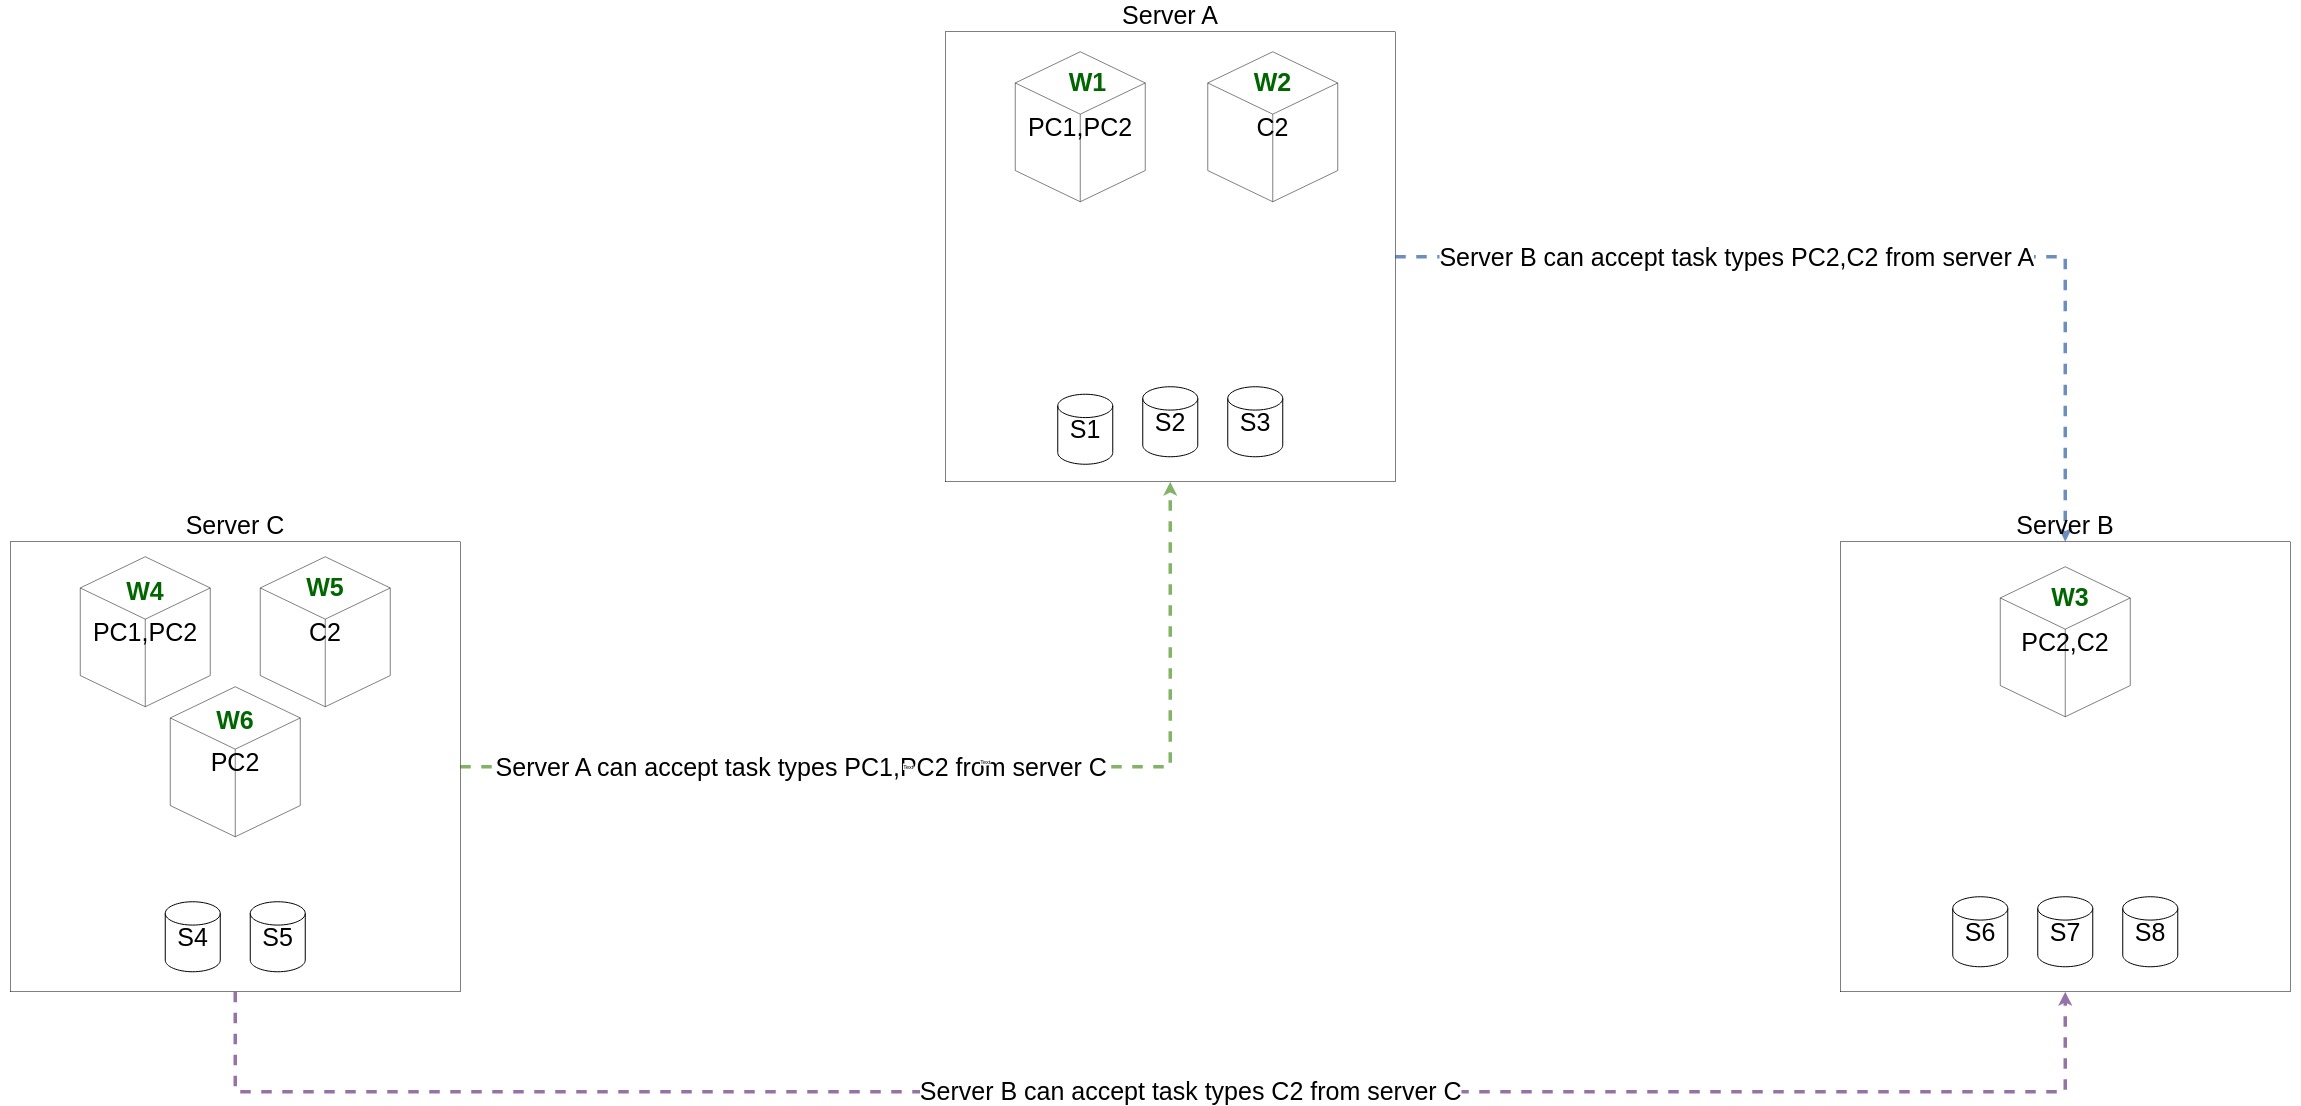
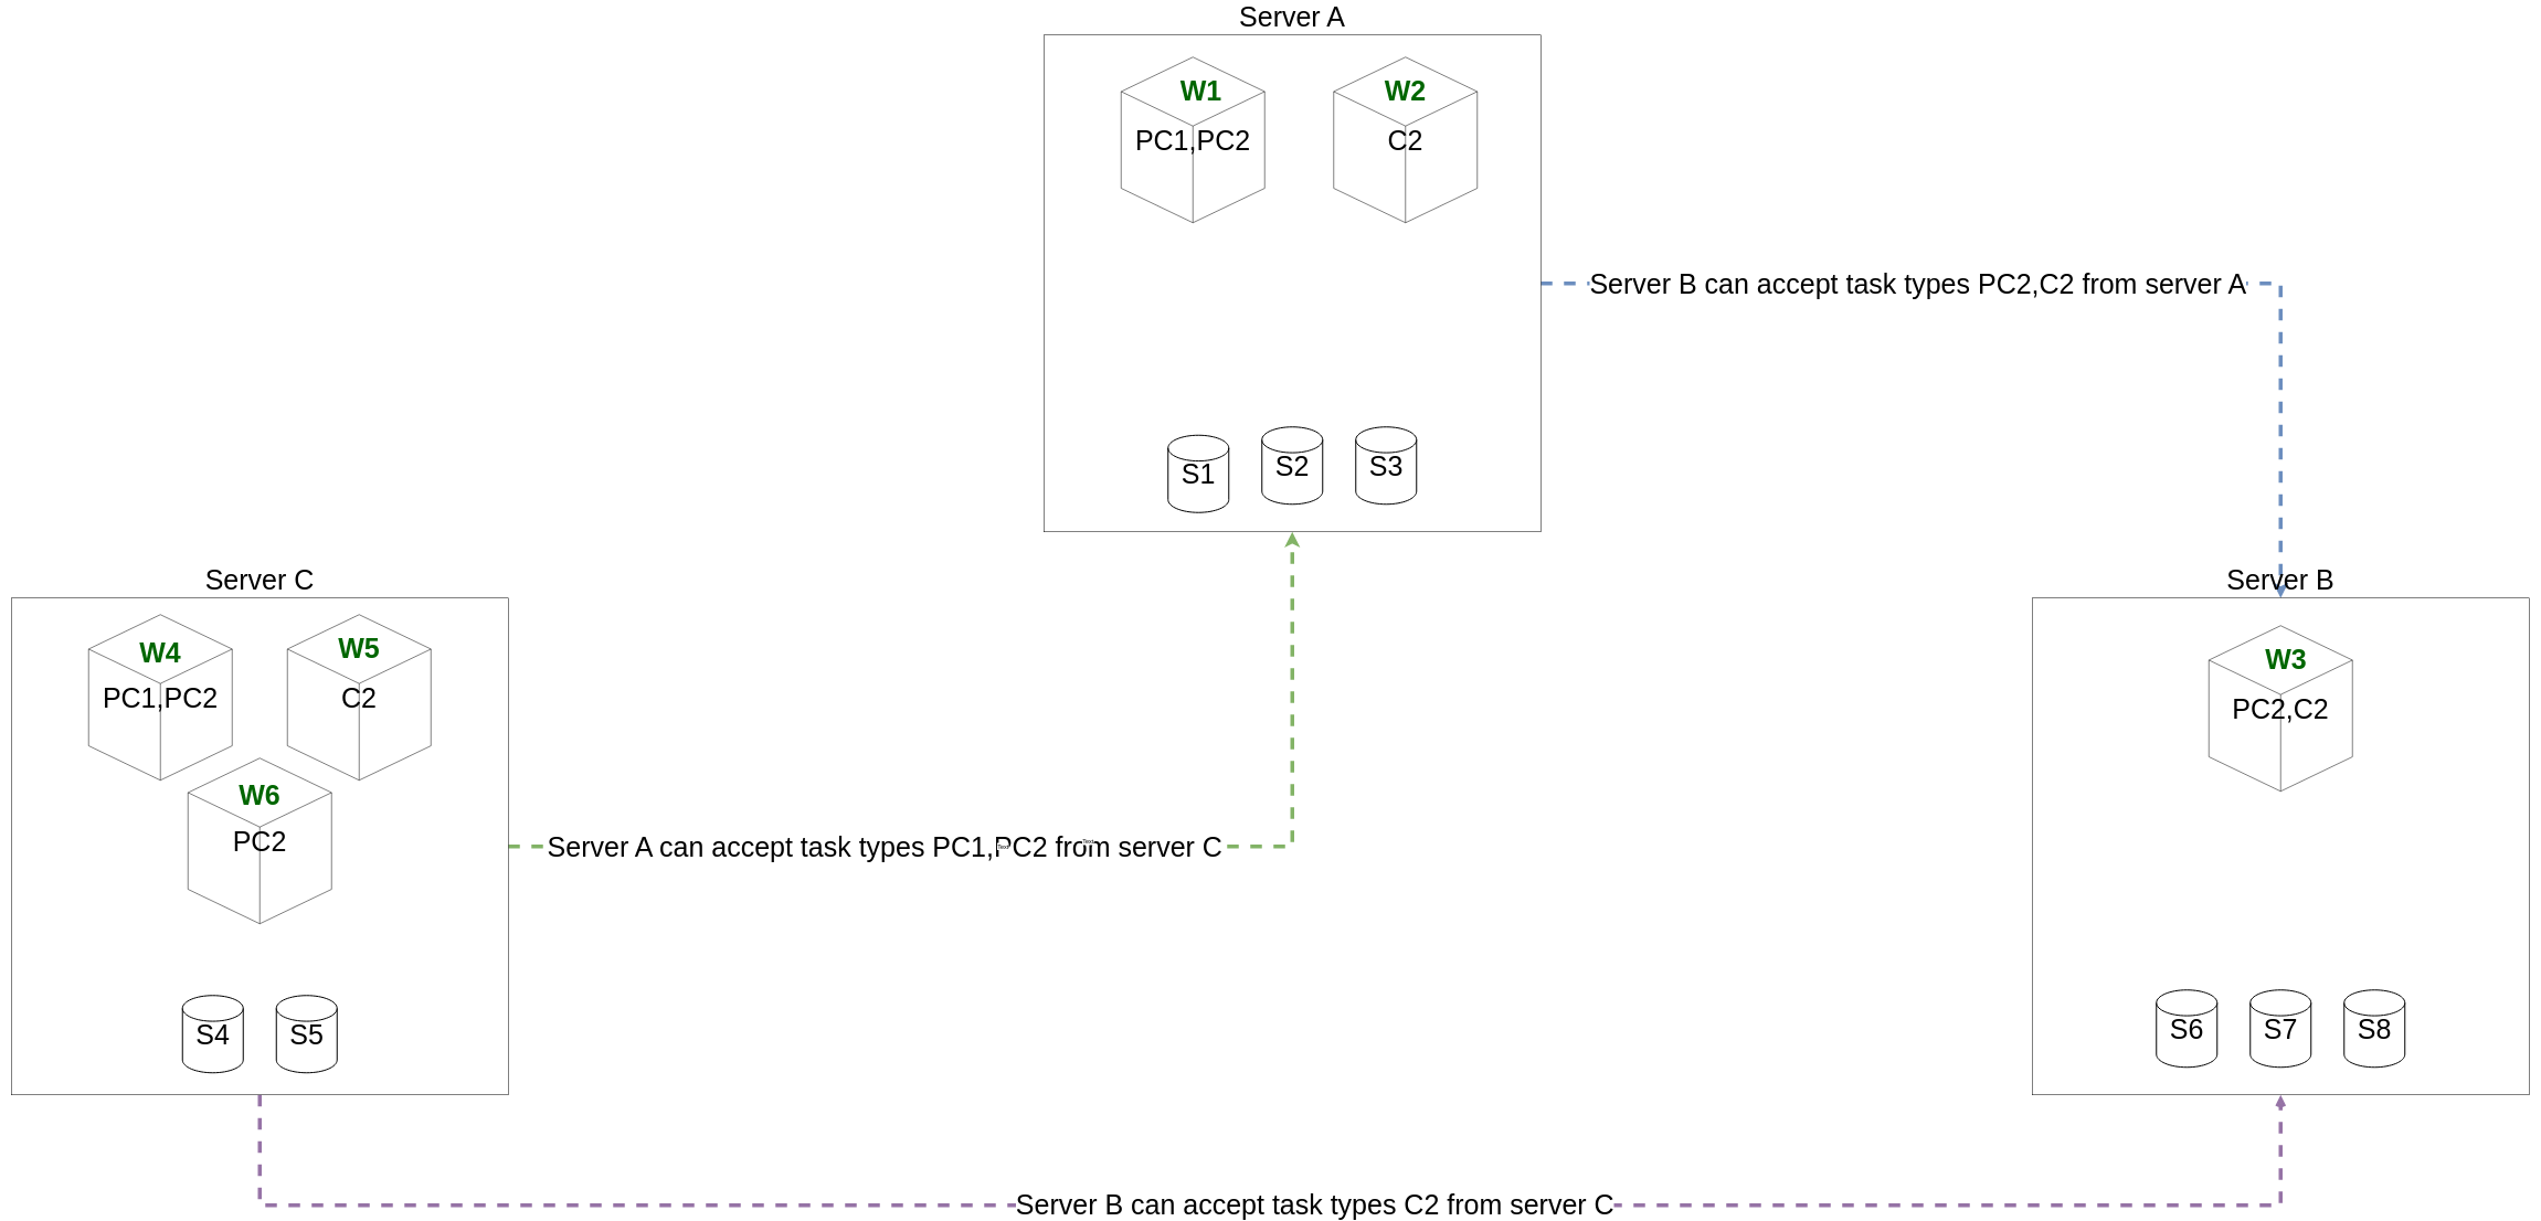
  <mxCell id="0" />
  <mxCell id="1" parent="0" />
  <mxCell id="2" style="edgeStyle=orthogonalEdgeStyle;rounded=0;orthogonalLoop=1;jettySize=auto;html=1;entryX=0.5;entryY=1;entryDx=0;entryDy=0;strokeWidth=7;dashed=1;fillColor=#d5e8d4;strokeColor=#82b366;" parent="1" source="8" target="11" edge="1"><mxGeometry relative="1" as="geometry" /></mxCell>
  <mxCell id="3" value="&lt;font style=&quot;font-size: 50px&quot;&gt;Server A can accept task types PC1,PC2 from server C&lt;/font&gt;" style="edgeLabel;html=1;align=center;verticalAlign=middle;resizable=0;points=[];" parent="2" vertex="1" connectable="0"><mxGeometry x="-0.52" y="-10" relative="1" as="geometry"><mxPoint x="203" y="-10" as="offset" /></mxGeometry></mxCell>
  <mxCell id="4" value="Text" style="edgeLabel;html=1;align=center;verticalAlign=middle;resizable=0;points=[];" parent="2" vertex="1" connectable="0"><mxGeometry x="-0.101" y="1" relative="1" as="geometry"><mxPoint as="offset" /></mxGeometry></mxCell>
  <mxCell id="5" value="Text" style="edgeLabel;html=1;align=center;verticalAlign=middle;resizable=0;points=[];" parent="2" vertex="1" connectable="0"><mxGeometry x="0.054" y="10" relative="1" as="geometry"><mxPoint as="offset" /></mxGeometry></mxCell>
- <mxCell id="6" style="edgeStyle=orthogonalEdgeStyle;rounded=0;orthogonalLoop=1;jettySize=auto;html=1;entryX=0.5;entryY=1;entryDx=0;entryDy=0;strokeWidth=7;dashed=1;fillColor=#e1d5e7;strokeColor=#9673a6;" parent="1" source="8" target="12" edge="1"><mxGeometry relative="1" as="geometry"><Array as="points"><mxPoint x="470" y="2140" /><mxPoint x="4130" y="2140" /></Array></mxGeometry></mxCell>
+ <mxCell id="6" style="edgeStyle=orthogonalEdgeStyle;rounded=0;orthogonalLoop=1;jettySize=auto;html=1;entryX=0.5;entryY=1;entryDx=0;entryDy=0;strokeWidth=7;dashed=1;fillColor=#e1d5e7;strokeColor=#9673a6;endArrow=open;" parent="1" source="8" target="12" edge="1"><mxGeometry relative="1" as="geometry"><Array as="points"><mxPoint x="470" y="2140" /><mxPoint x="4130" y="2140" /></Array></mxGeometry></mxCell>
  <mxCell id="7" value="&lt;span style=&quot;font-size: 50px&quot;&gt;Server B can accept task types C2 from server C&lt;/span&gt;" style="edgeLabel;html=1;align=center;verticalAlign=middle;resizable=0;points=[];" parent="6" vertex="1" connectable="0"><mxGeometry x="0.335" y="3" relative="1" as="geometry"><mxPoint x="-600" as="offset" /></mxGeometry></mxCell>
  <mxCell id="8" value="Server C" style="whiteSpace=wrap;html=1;aspect=fixed;labelPosition=center;verticalLabelPosition=top;align=center;verticalAlign=bottom;fontSize=50;" parent="1" vertex="1"><mxGeometry x="20" y="1040" width="900" height="900" as="geometry" /></mxCell>
  <mxCell id="9" style="edgeStyle=orthogonalEdgeStyle;rounded=0;orthogonalLoop=1;jettySize=auto;html=1;entryX=0.5;entryY=0;entryDx=0;entryDy=0;dashed=1;strokeWidth=7;fillColor=#dae8fc;strokeColor=#6c8ebf;" parent="1" source="11" target="12" edge="1"><mxGeometry relative="1" as="geometry" /></mxCell>
  <mxCell id="10" value="&lt;span style=&quot;font-size: 50px&quot;&gt;Server B can accept task types PC2,C2 from server A&lt;/span&gt;" style="edgeLabel;html=1;align=center;verticalAlign=middle;resizable=0;points=[];" parent="9" vertex="1" connectable="0"><mxGeometry x="-0.481" y="-7" relative="1" as="geometry"><mxPoint x="186" y="-7" as="offset" /></mxGeometry></mxCell>
  <mxCell id="11" value="Server A" style="whiteSpace=wrap;html=1;aspect=fixed;labelPosition=center;verticalLabelPosition=top;align=center;verticalAlign=bottom;fontSize=50;" parent="1" vertex="1"><mxGeometry x="1890" y="20" width="900" height="900" as="geometry" /></mxCell>
  <mxCell id="12" value="Server B" style="whiteSpace=wrap;html=1;aspect=fixed;labelPosition=center;verticalLabelPosition=top;align=center;verticalAlign=bottom;fontSize=50;" parent="1" vertex="1"><mxGeometry x="3680" y="1040" width="900" height="900" as="geometry" /></mxCell>
  <mxCell id="13" value="PC1,PC2" style="html=1;whiteSpace=wrap;shape=isoCube2;backgroundOutline=1;isoAngle=15;fontSize=50;" parent="1" vertex="1"><mxGeometry x="2030" y="60" width="260" height="300" as="geometry" /></mxCell>
  <mxCell id="14" value="C2" style="html=1;whiteSpace=wrap;shape=isoCube2;backgroundOutline=1;isoAngle=15;fontSize=50;" parent="1" vertex="1"><mxGeometry x="2415" y="60" width="260" height="300" as="geometry" /></mxCell>
  <mxCell id="15" value="PC2,C2" style="html=1;whiteSpace=wrap;shape=isoCube2;backgroundOutline=1;isoAngle=15;fontSize=50;" parent="1" vertex="1"><mxGeometry x="4000" y="1090" width="260" height="300" as="geometry" /></mxCell>
  <mxCell id="16" value="S1" style="strokeWidth=2;html=1;shape=mxgraph.flowchart.database;whiteSpace=wrap;fontSize=50;" parent="1" vertex="1"><mxGeometry x="2115" y="745" width="110" height="140" as="geometry" /></mxCell>
  <mxCell id="17" value="S2" style="strokeWidth=2;html=1;shape=mxgraph.flowchart.database;whiteSpace=wrap;fontSize=50;" parent="1" vertex="1"><mxGeometry x="2285" y="730" width="110" height="140" as="geometry" /></mxCell>
  <mxCell id="18" value="S3" style="strokeWidth=2;html=1;shape=mxgraph.flowchart.database;whiteSpace=wrap;fontSize=50;" parent="1" vertex="1"><mxGeometry x="2455" y="730" width="110" height="140" as="geometry" /></mxCell>
  <mxCell id="19" value="PC1,PC2" style="html=1;whiteSpace=wrap;shape=isoCube2;backgroundOutline=1;isoAngle=15;fontSize=50;" parent="1" vertex="1"><mxGeometry x="160" y="1070" width="260" height="300" as="geometry" /></mxCell>
  <mxCell id="20" value="C2" style="html=1;whiteSpace=wrap;shape=isoCube2;backgroundOutline=1;isoAngle=15;fontSize=50;" parent="1" vertex="1"><mxGeometry x="520" y="1070" width="260" height="300" as="geometry" /></mxCell>
  <mxCell id="21" value="PC2" style="html=1;whiteSpace=wrap;shape=isoCube2;backgroundOutline=1;isoAngle=15;fontSize=50;" parent="1" vertex="1"><mxGeometry x="340" y="1330" width="260" height="300" as="geometry" /></mxCell>
  <mxCell id="22" value="S4" style="strokeWidth=2;html=1;shape=mxgraph.flowchart.database;whiteSpace=wrap;fontSize=50;" parent="1" vertex="1"><mxGeometry x="330" y="1760" width="110" height="140" as="geometry" /></mxCell>
  <mxCell id="23" value="S5" style="strokeWidth=2;html=1;shape=mxgraph.flowchart.database;whiteSpace=wrap;fontSize=50;" parent="1" vertex="1"><mxGeometry x="500" y="1760" width="110" height="140" as="geometry" /></mxCell>
  <mxCell id="24" value="S6" style="strokeWidth=2;html=1;shape=mxgraph.flowchart.database;whiteSpace=wrap;fontSize=50;" parent="1" vertex="1"><mxGeometry x="3905" y="1750" width="110" height="140" as="geometry" /></mxCell>
  <mxCell id="25" value="S7" style="strokeWidth=2;html=1;shape=mxgraph.flowchart.database;whiteSpace=wrap;fontSize=50;" parent="1" vertex="1"><mxGeometry x="4075" y="1750" width="110" height="140" as="geometry" /></mxCell>
  <mxCell id="26" value="S8" style="strokeWidth=2;html=1;shape=mxgraph.flowchart.database;whiteSpace=wrap;fontSize=50;" parent="1" vertex="1"><mxGeometry x="4245" y="1750" width="110" height="140" as="geometry" /></mxCell>
  <mxCell id="27" value="W1" style="text;html=1;strokeColor=none;fillColor=none;align=center;verticalAlign=middle;whiteSpace=wrap;rounded=0;fontSize=50;fontColor=#006600;fontStyle=1" parent="1" vertex="1"><mxGeometry x="2095" y="60" width="160" height="120" as="geometry" /></mxCell>
  <mxCell id="28" value="W2" style="text;html=1;strokeColor=none;fillColor=none;align=center;verticalAlign=middle;whiteSpace=wrap;rounded=0;fontSize=50;fontColor=#006600;fontStyle=1" parent="1" vertex="1"><mxGeometry x="2465" y="60" width="160" height="120" as="geometry" /></mxCell>
  <mxCell id="29" value="W3" style="text;html=1;strokeColor=none;fillColor=none;align=center;verticalAlign=middle;whiteSpace=wrap;rounded=0;fontSize=50;fontColor=#006600;fontStyle=1" parent="1" vertex="1"><mxGeometry x="4060" y="1090" width="160" height="120" as="geometry" /></mxCell>
  <mxCell id="30" value="W4" style="text;html=1;strokeColor=none;fillColor=none;align=center;verticalAlign=middle;whiteSpace=wrap;rounded=0;fontSize=50;fontColor=#006600;fontStyle=1" parent="1" vertex="1"><mxGeometry x="210" y="1078" width="160" height="120" as="geometry" /></mxCell>
  <mxCell id="31" value="W5" style="text;html=1;strokeColor=none;fillColor=none;align=center;verticalAlign=middle;whiteSpace=wrap;rounded=0;fontSize=50;fontColor=#006600;fontStyle=1" parent="1" vertex="1"><mxGeometry x="570" y="1070" width="160" height="120" as="geometry" /></mxCell>
  <mxCell id="32" value="W6" style="text;html=1;strokeColor=none;fillColor=none;align=center;verticalAlign=middle;whiteSpace=wrap;rounded=0;fontSize=50;fontColor=#006600;fontStyle=1" parent="1" vertex="1"><mxGeometry x="390" y="1337" width="160" height="120" as="geometry" /></mxCell>
